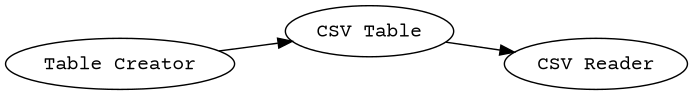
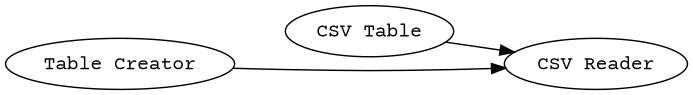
  digraph {
    fontname="Courier Prime"
    rankdir=LR
    node [fontname="Courier Prime"]
    edge [fontname="Courier Prime"]
    n1 [label="CSV Table"]
    n2 [label="CSV Reader"]
    n3 [label="Table Creator"]
    n1 -> n2
-   n3 -> n1
+   n3 -> n2
  }
